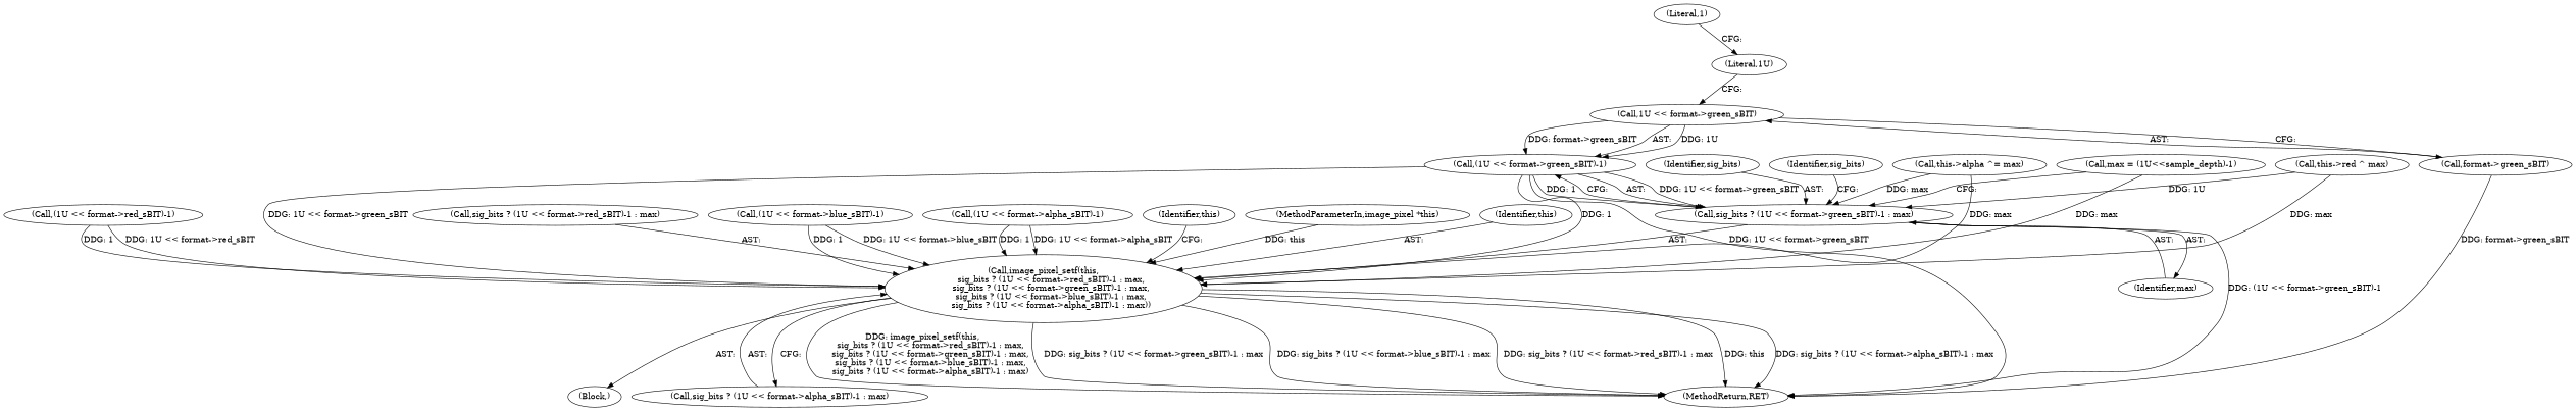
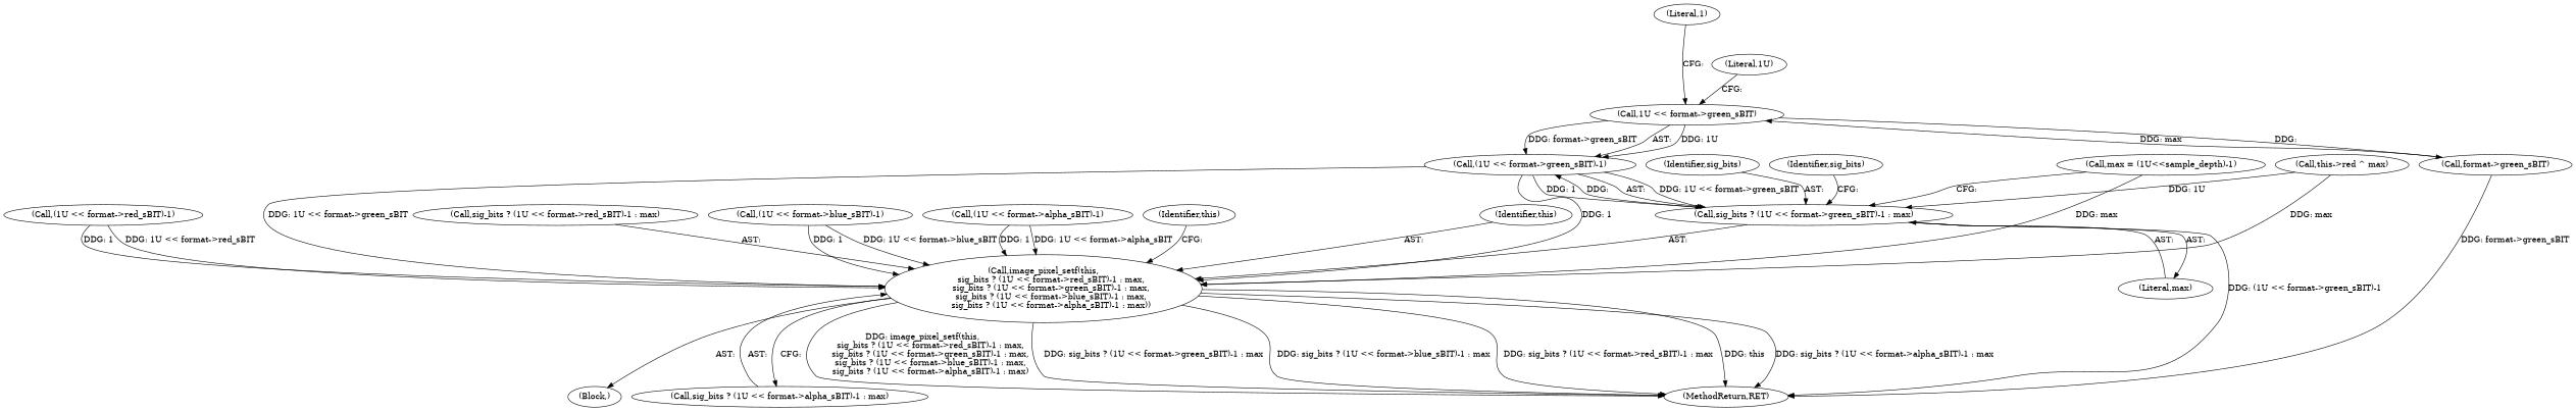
  digraph {
    n1 [label="(Call,1U << format->green_sBIT)"]
    n2 [label="(Call,(1U << format->green_sBIT)-1)"]
    n3 [label="(Call,format->green_sBIT)"]
    n4 [label="(MethodReturn,RET)"]
    n5 [label="(Call,image_pixel_setf(this,\n      sig_bits ? (1U << format->red_sBIT)-1 : max,\n      sig_bits ? (1U << format->green_sBIT)-1 : max,\n      sig_bits ? (1U << format->blue_sBIT)-1 : max,\n      sig_bits ? (1U << format->alpha_sBIT)-1 : max))"]
    n6 [label="(Call,sig_bits ? (1U << format->green_sBIT)-1 : max)"]
    n7 [label="(Block,)"]
    n8 [label="(Call,sig_bits ? (1U << format->alpha_sBIT)-1 : max)"]
-   n9 [label="(Identifier,max)"]
+   n9 [label="(Literal,max)"]
    n10 [label="(Literal,1)"]
    n11 [label="(Call,(1U << format->red_sBIT)-1)"]
    n12 [label="(Identifier,sig_bits)"]
    n13 [label="(Call,sig_bits ? (1U << format->red_sBIT)-1 : max)"]
-   n14 [label="(Call,this->alpha ^= max)"]
    n15 [label="(Call,(1U << format->blue_sBIT)-1)"]
    n16 [label="(Identifier,sig_bits)"]
    n17 [label="(Call,max = (1U<<sample_depth)-1)"]
    n18 [label="(Call,(1U << format->alpha_sBIT)-1)"]
    n19 [label="(Identifier,this)"]
    n20 [label="(Call,this->red ^ max)"]
    n21 [label="(Literal,1U)"]
-   n22 [label="(MethodParameterIn,image_pixel *this)"]
    n23 [label="(Identifier,this)"]
    n1 -> n2 [label="AST: "]
    n1 -> n2 [label="DDG: 1U"]
    n1 -> n2 [label="DDG: format->green_sBIT"]
-   n1 -> n3 [label="CFG: "]
-   n2 -> n4 [label="DDG: 1U << format->green_sBIT"]
+   n1 -> n3 [label="DDG: "]
    n2 -> n5 [label="DDG: 1U << format->green_sBIT"]
    n2 -> n5 [label="DDG: 1"]
    n2 -> n6 [label="AST: "]
    n2 -> n6 [label="DDG: 1U << format->green_sBIT"]
    n2 -> n6 [label="DDG: 1"]
-   n3 -> n1 [label="AST: "]
+   n3 -> n1 [label="DDG: max"]
    n3 -> n4 [label="DDG: format->green_sBIT"]
    n5 -> n4 [label="DDG: sig_bits ? (1U << format->green_sBIT)-1 : max"]
    n5 -> n4 [label="DDG: sig_bits ? (1U << format->blue_sBIT)-1 : max"]
    n5 -> n4 [label="DDG: sig_bits ? (1U << format->red_sBIT)-1 : max"]
    n5 -> n4 [label="DDG: this"]
    n5 -> n4 [label="DDG: sig_bits ? (1U << format->alpha_sBIT)-1 : max"]
    n5 -> n4 [label="DDG: image_pixel_setf(this,\n      sig_bits ? (1U << format->red_sBIT)-1 : max,\n      sig_bits ? (1U << format->green_sBIT)-1 : max,\n      sig_bits ? (1U << format->blue_sBIT)-1 : max,\n      sig_bits ? (1U << format->alpha_sBIT)-1 : max)"]
    n5 -> n7 [label="AST: "]
    n5 -> n8 [label="CFG: "]
-   n6 -> n2 [label="CFG: "]
+   n6 -> n2 [label="DDG: "]
    n6 -> n4 [label="DDG: (1U << format->green_sBIT)-1"]
    n6 -> n5 [label="AST: "]
    n6 -> n9 [label="AST: "]
    n8 -> n5 [label="AST: "]
    n9 -> n6 [label="AST: "]
-   n10 -> n21 [label="CFG: "]
+   n10 -> n1 [label="CFG: "]
    n11 -> n5 [label="DDG: 1U << format->red_sBIT"]
    n11 -> n5 [label="DDG: 1"]
    n12 -> n6 [label="CFG: "]
    n13 -> n5 [label="AST: "]
-   n14 -> n5 [label="DDG: max"]
-   n14 -> n6 [label="DDG: max"]
    n15 -> n5 [label="DDG: 1U << format->blue_sBIT"]
    n15 -> n5 [label="DDG: 1"]
    n16 -> n6 [label="AST: "]
    n17 -> n5 [label="DDG: max"]
    n17 -> n6 [label="CFG: "]
    n18 -> n5 [label="DDG: 1U << format->alpha_sBIT"]
    n18 -> n5 [label="DDG: 1"]
    n19 -> n5 [label="CFG: "]
    n20 -> n5 [label="DDG: max"]
    n20 -> n6 [label="DDG: 1U"]
    n21 -> n1 [label="CFG: "]
-   n22 -> n5 [label="DDG: this"]
    n23 -> n5 [label="AST: "]
  }
